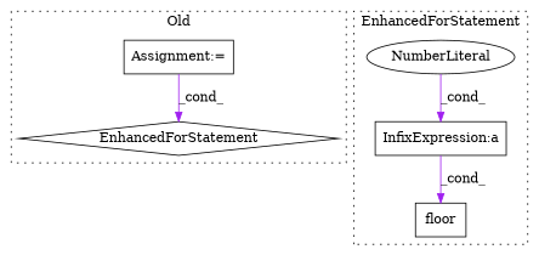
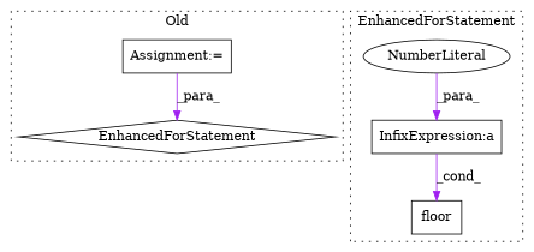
  digraph {
    node [l="53,2" s="9829,9908" shape=box]
    edge [color=purple]
    n1 [a=70 label=EnhancedForStatement shape=diamond]
    n2 [a=7 label="Assignment:="]
    n3 [a=32 l="6,1" label=floor s="11495,11525"]
    n4 [a=27 l=3 label="InfixExpression:a" s=11521]
    n5 [a=34 l=1 label=NumberLiteral s=11524 shape=ellipse]
    subgraph cluster_1 {
      label=Old
      style=dotted
      n1
      n2
    }
    subgraph cluster_2 {
      label=EnhancedForStatement
      style=dotted
      n3
      n4
      n5
    }
-   n2 -> n1 [label=_cond_]
+   n2 -> n1 [label=_para_]
    n4 -> n3 [label=_cond_]
-   n5 -> n4 [label=_cond_]
+   n5 -> n4 [label=_para_]
  }
